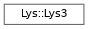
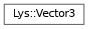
  digraph {
    rankdir=TB
-   n1 [color=grey40 fillcolor=white fontname=Helvetica fontsize=10 height=0.2 label="Lys::Lys3" shape=box style=filled width=0.4]
+   n1 [color=grey40 fillcolor=white fontname=Helvetica fontsize=10 height=0.2 label="Lys::Vector3" shape=box style=filled width=0.4]
  }
